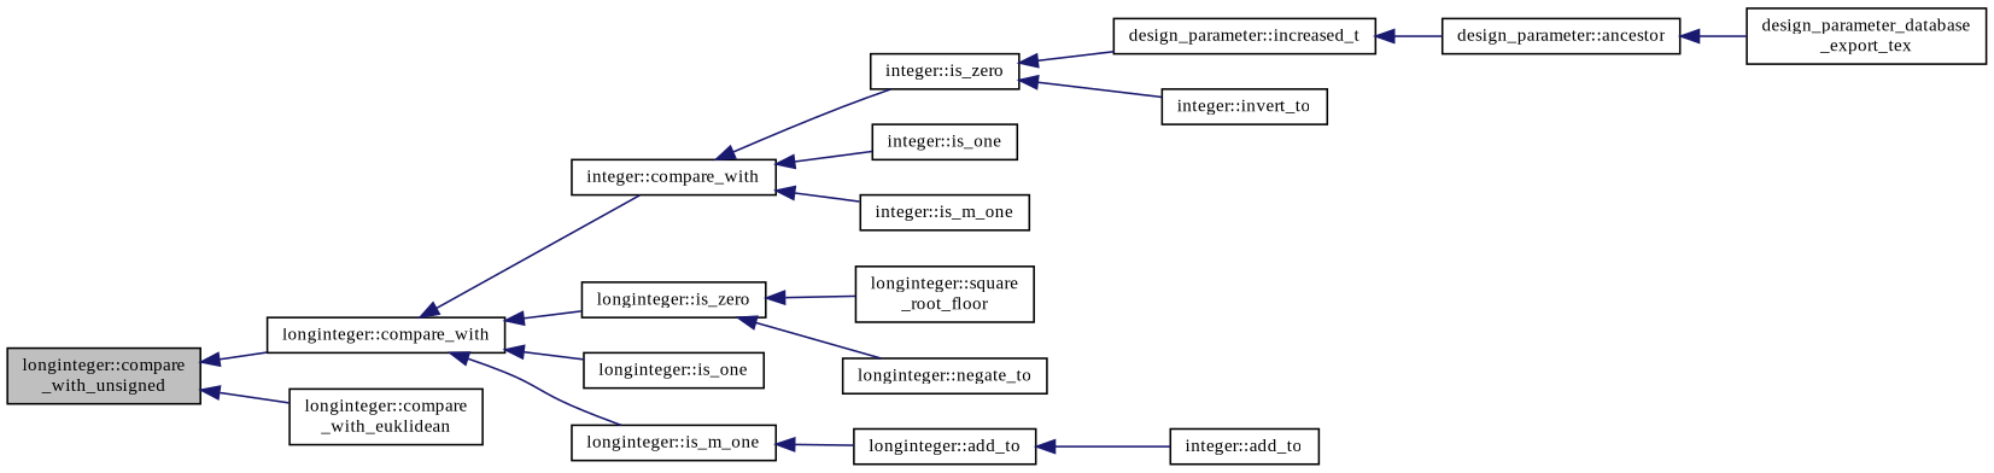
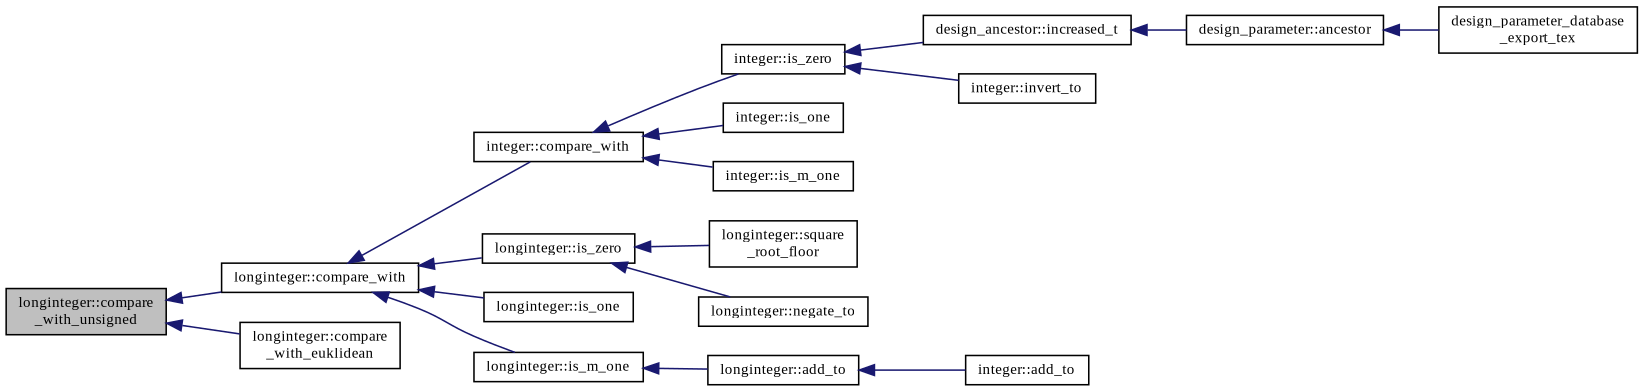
  digraph {
    fontname="Liberation Serif"
    rankdir=LR
    node [color=black fillcolor=white fontname="Liberation Serif" fontsize=10 shape=record style=filled]
    edge [color=midnightblue dir=back fontname="Liberation Serif" fontsize=10 labelfontname=Helvetica labelfontsize=10 style=solid]
    n1 [fillcolor=grey75 fontcolor=black height=0.2 label="longinteger::compare\l_with_unsigned" width=0.4]
    n2 [height=0.2 label="longinteger::compare_with" width=0.4]
    n3 [height=0.2 label="longinteger::compare\l_with_euklidean" width=0.4]
    n4 [height=0.2 label="integer::compare_with" width=0.4]
    n5 [height=0.2 label="longinteger::is_zero" width=0.4]
    n6 [height=0.2 label="longinteger::is_one" width=0.4]
    n7 [height=0.2 label="longinteger::is_m_one" width=0.4]
    n8 [height=0.2 label="longinteger::add_to" width=0.4]
    n9 [height=0.2 label="integer::add_to" width=0.4]
    n10 [height=0.2 label="integer::is_zero" width=0.4]
    n11 [height=0.2 label="integer::is_one" width=0.4]
    n12 [height=0.2 label="integer::is_m_one" width=0.4]
    n13 [height=0.2 label="longinteger::square\l_root_floor" width=0.4]
    n14 [height=0.2 label="longinteger::negate_to" width=0.4]
-   n15 [height=0.2 label="design_parameter::increased_t" width=0.4]
+   n15 [height=0.2 label="design_ancestor::increased_t" width=0.4]
    n16 [height=0.2 label="integer::invert_to" width=0.4]
    n17 [height=0.2 label="design_parameter::ancestor" width=0.4]
    n18 [height=0.2 label="design_parameter_database\l_export_tex" width=0.4]
    n1 -> n2
    n1 -> n3
    n2 -> n4
    n2 -> n5
    n2 -> n6
    n2 -> n7
    n4 -> n10
    n4 -> n11
    n4 -> n12
    n5 -> n13
    n5 -> n14
    n7 -> n8
    n8 -> n9
    n10 -> n15
    n10 -> n16
    n15 -> n17
    n17 -> n18
  }
